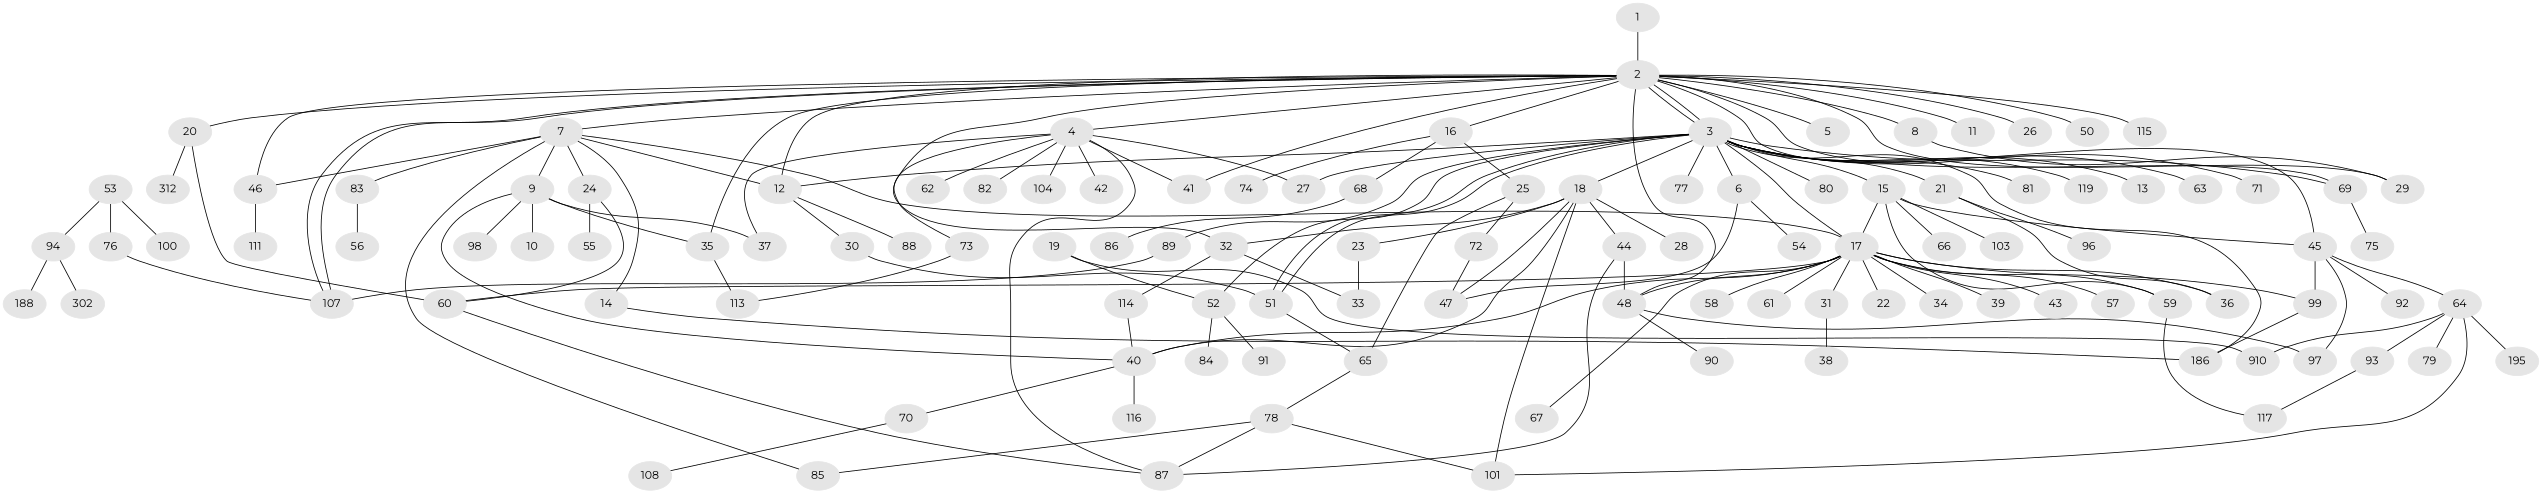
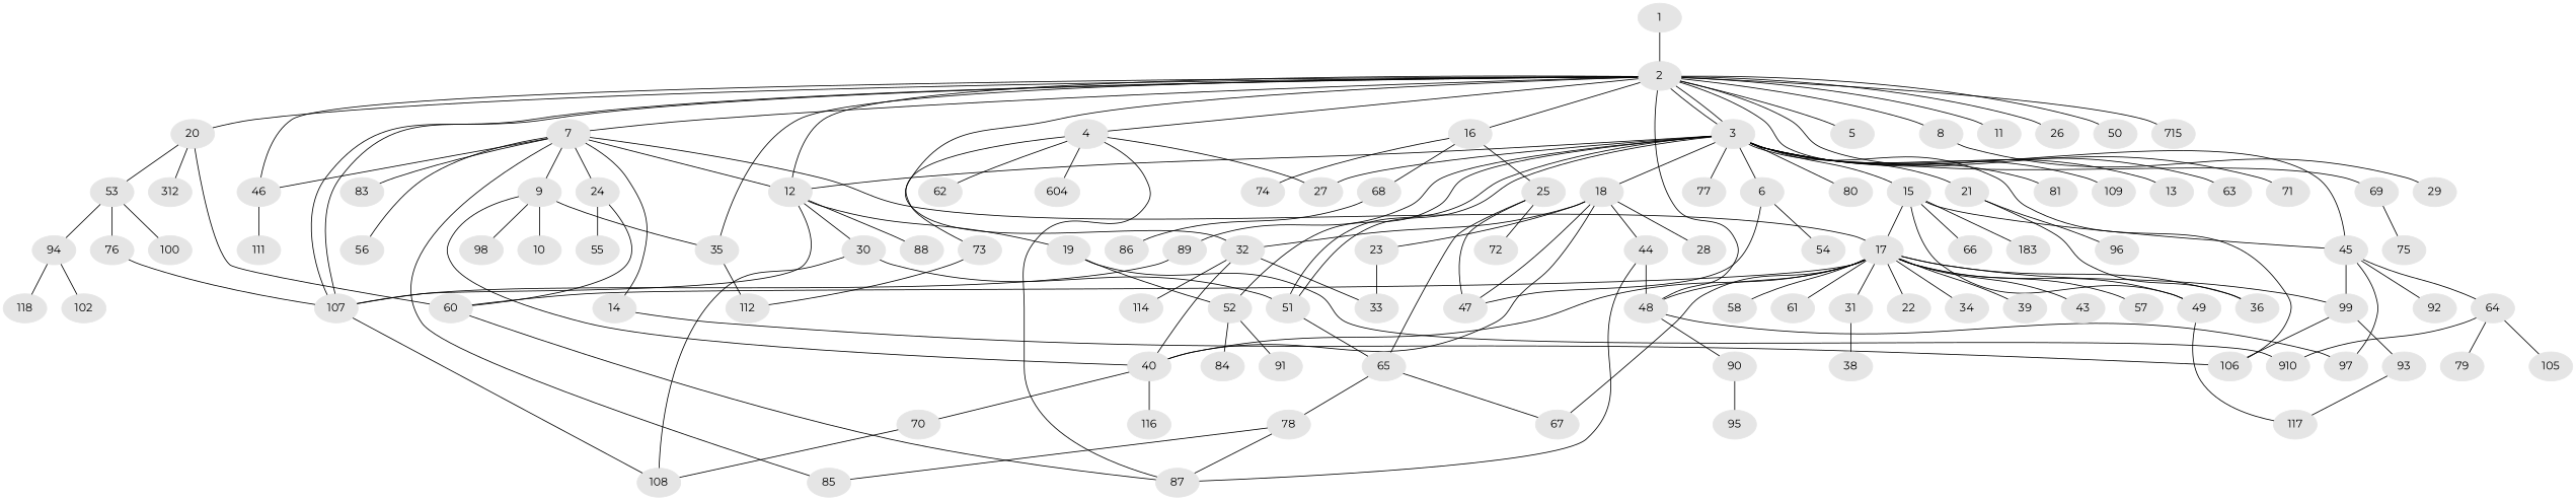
  graph {
    fontname=Montserrat
    node [color=gray90 fontname=Montserrat style=filled]
    edge [fontname=Montserrat]
    1
    2
    3
    4
    5
    7
    8
    11
    12
    16
    20
    26
    29
    32
    35
-   41
    45
    46
    48
    50
    69
    107
-   115
+   115 [label=715]
    6
    13
    15
    17
    18
    21
    27
    51
    52
    63
    71
    77
    80
    81
    89
-   106 [label=186]
-   109 [label=119]
-   37
-   42
+   106
+   109
    62
    73
-   82
    87
-   104
+   104 [label=604]
    9
    14
    24
    56
    83
    85
    19
    30
    88
    25
    68
    74
    60
    53
    n62 [label=312]
    40
    33
    114
-   113
+   113 [label=112]
    99
    64
    92
    97
    111
    90
    75
    108
    47
    54
-   59
+   59 [label=49]
    66
-   103
+   103 [label=183]
    22
    31
    34
    36
    39
    43
    57
    58
    61
    67
    23
    28
    44
-   101
    96
    70
    116
    65
    84
    91
    10
    98
    55
    n103 [label=910]
    117
    72
    86
    38
    76
    94
    100
    78
    79
    93
-   105 [label=195]
-   102 [label=302]
-   118 [label=188]
+   105
+   95
+   102
+   118
    1 -- 2
    2 -- 3
    2 -- 3
    2 -- 4
    2 -- 5
    2 -- 7
    2 -- 8
    2 -- 11
    2 -- 12
    2 -- 16
    2 -- 20
    2 -- 26
-   2 -- 29
    2 -- 32
    2 -- 35
-   2 -- 41
    2 -- 45
    2 -- 46
    2 -- 48
    2 -- 50
    2 -- 69
    2 -- 107
    2 -- 107
    2 -- 115
    3 -- 12
-   3 -- 69
    3 -- 6
    3 -- 13
    3 -- 15
-   3 -- 17
    3 -- 18
    3 -- 21
    3 -- 27
    3 -- 51
    3 -- 51
    3 -- 52
    3 -- 63
    3 -- 71
    3 -- 77
    3 -- 80
    3 -- 81
    3 -- 89
    3 -- 106
    3 -- 109
-   4 -- 41
    4 -- 27
-   4 -- 37
-   4 -- 42
    4 -- 62
    4 -- 73
-   4 -- 82
    4 -- 87
    4 -- 104
    7 -- 12
    7 -- 46
    7 -- 17
    7 -- 9
    7 -- 14
    7 -- 24
-   83 -- 56
+   7 -- 56
    7 -- 83
    7 -- 85
    8 -- 29
+   12 -- 107
+   12 -- 19
    12 -- 30
    12 -- 88
    16 -- 25
    16 -- 68
    16 -- 74
    20 -- 60
+   20 -- 53
    20 -- n62
-   114 -- 40
+   32 -- 40
    32 -- 33
    32 -- 114
    35 -- 113
    45 -- 99
    45 -- 64
    45 -- 92
    45 -- 97
    46 -- 111
    48 -- 97
    48 -- 90
    69 -- 75
+   107 -- 108
    6 -- 47
    6 -- 54
    15 -- 45
    15 -- 17
    15 -- 59
    15 -- 66
    15 -- 103
    17 -- 48
    17 -- 60
    17 -- 40
    17 -- 99
    17 -- 59
    17 -- 22
    17 -- 31
    17 -- 34
    17 -- 36
    17 -- 39
    17 -- 43
    17 -- 57
    17 -- 58
    17 -- 61
    17 -- 67
    18 -- 32
    18 -- 40
    18 -- 47
    18 -- 23
    18 -- 28
    18 -- 44
-   18 -- 101
    21 -- 36
    21 -- 96
    51 -- 65
    52 -- 84
    52 -- 91
    89 -- 107
    73 -- 113
    9 -- 35
-   9 -- 37
    9 -- 40
    9 -- 10
    9 -- 98
    14 -- 106
    24 -- 60
    24 -- 55
    19 -- 52
    19 -- n103
    30 -- 51
-   72 -- 47
+   30 -- 108
+   25 -- 47
    25 -- 65
    25 -- 72
    68 -- 86
    60 -- 87
    53 -- 76
    53 -- 94
    53 -- 100
    40 -- 70
    40 -- 116
    99 -- 106
-   64 -- 101
    64 -- n103
    64 -- 79
-   64 -- 93
+   99 -- 93
    64 -- 105
+   90 -- 95
    59 -- 117
    31 -- 38
    23 -- 33
    44 -- 48
    44 -- 87
    70 -- 108
+   65 -- 67
    65 -- 78
    76 -- 107
    94 -- 102
    94 -- 118
    78 -- 87
    78 -- 85
-   78 -- 101
    93 -- 117
  }
